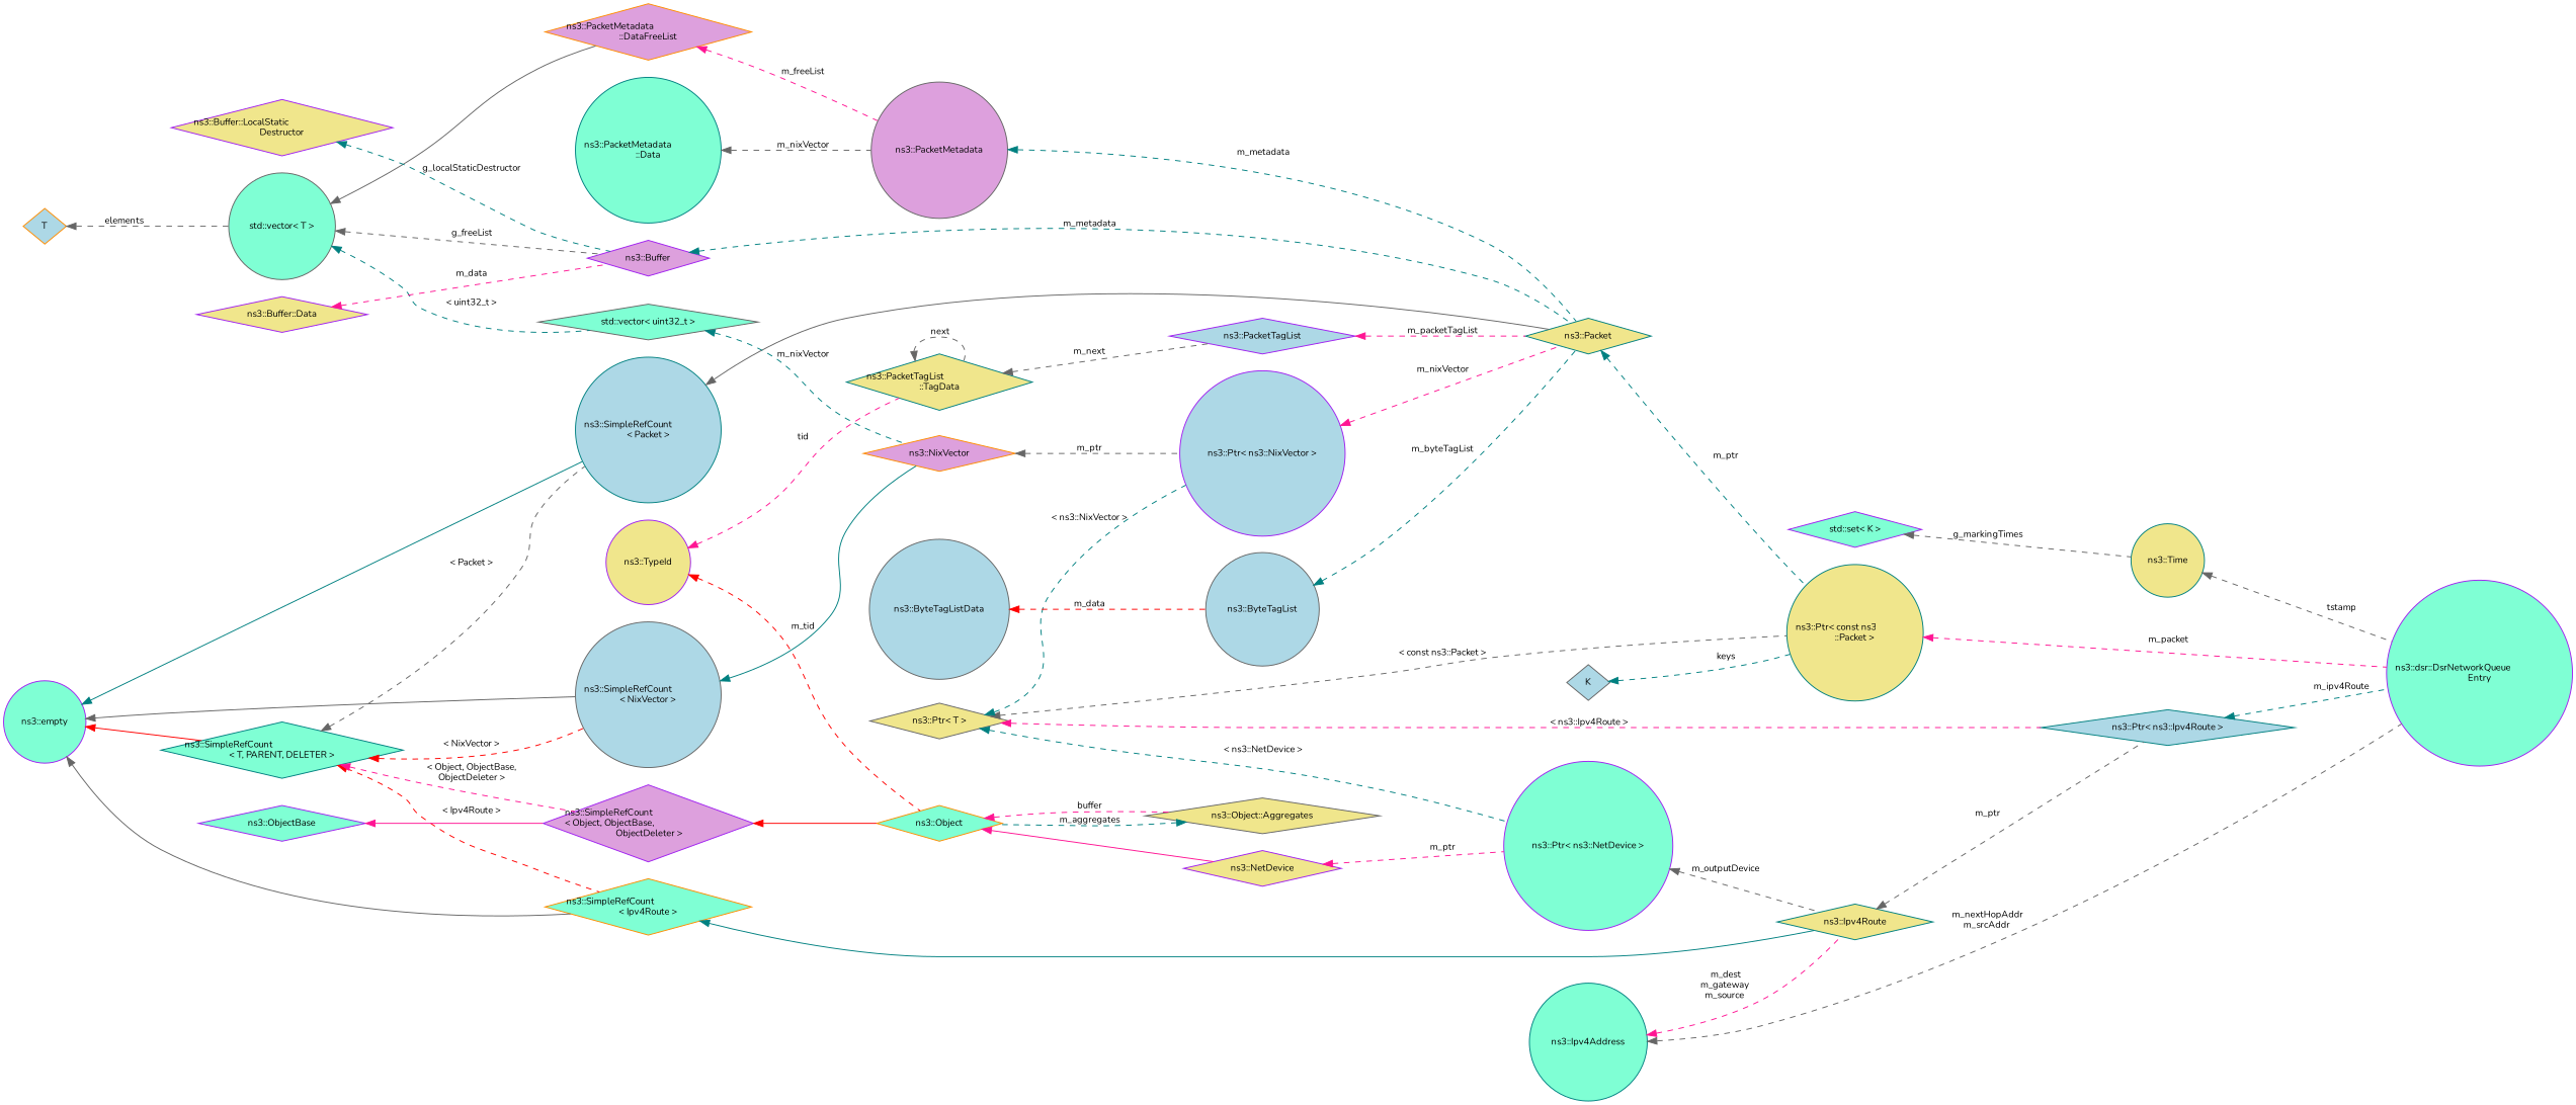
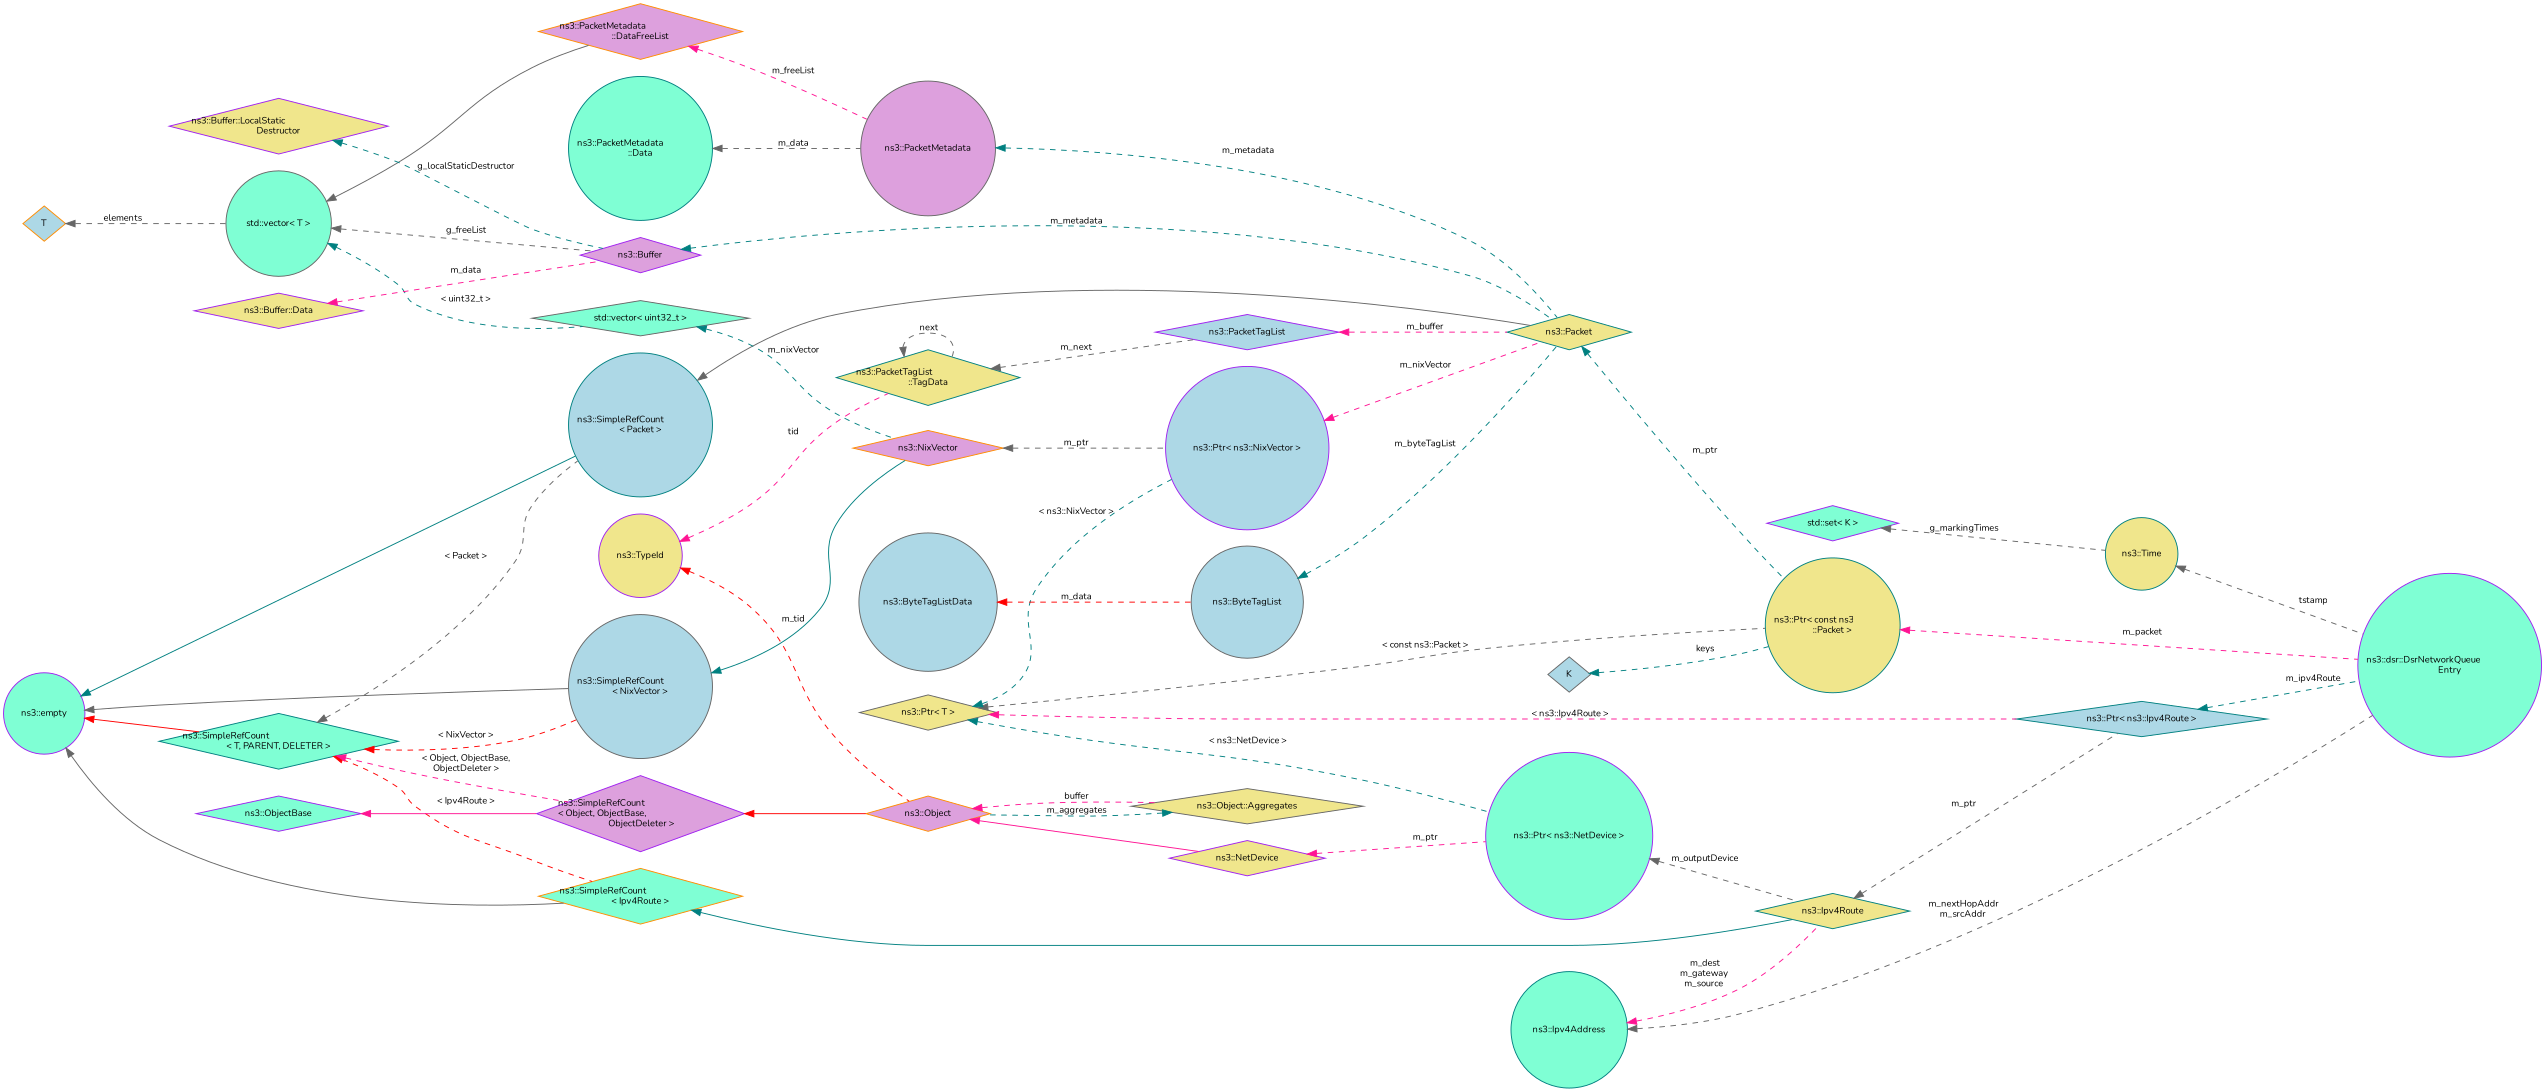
  digraph {
    fontname=Nunito
    rankdir=LR
    node [color=purple fillcolor=aquamarine fontname=Nunito fontsize=10 shape=diamond style=filled]
    edge [color=gray40 dir=back fontname=Nunito fontsize=10 labelfontname=Helvetica labelfontsize=10 style=dashed]
    n1 [fontcolor=black height=0.2 label="ns3::dsr::DsrNetworkQueue\lEntry" shape=circle width=0.4]
    n2 [color=teal fillcolor=khaki height=0.2 label="ns3::Time" shape=circle width=0.4]
    n3 [height=0.2 label="std::set\< K \>" width=0.4]
    n4 [color=gray40 fillcolor=lightblue height=0.2 label=K width=0.4]
    n5 [color=teal fillcolor=khaki height=0.2 label="ns3::Ptr\< const ns3\l::Packet \>" shape=circle width=0.4]
    n6 [color=teal fillcolor=khaki height=0.2 label="ns3::Packet" width=0.4]
    n7 [color=teal fillcolor=lightblue height=0.2 label="ns3::SimpleRefCount\l\< Packet \>" shape=circle width=0.4]
    n8 [height=0.2 label="ns3::empty" shape=circle width=0.4]
    n9 [color=teal height=0.2 label="ns3::SimpleRefCount\l\< T, PARENT, DELETER \>" width=0.4]
    n10 [color=gray40 fillcolor=lightblue height=0.2 label="ns3::SimpleRefCount\l\< NixVector \>" shape=circle width=0.4]
    n11 [color=darkorange height=0.2 label="ns3::SimpleRefCount\l\< Ipv4Route \>" width=0.4]
    n12 [fillcolor=plum height=0.2 label="ns3::SimpleRefCount\l\< Object, ObjectBase,\l ObjectDeleter \>" width=0.4]
    n13 [color=darkorange fillcolor=plum height=0.2 label="ns3::NixVector" width=0.4]
    n14 [color=teal fillcolor=khaki height=0.2 label="ns3::Ipv4Route" width=0.4]
-   n15 [color=darkorange height=0.2 label="ns3::Object" width=0.4]
+   n15 [color=darkorange fillcolor=plum height=0.2 label="ns3::Object" width=0.4]
    n16 [fillcolor=lightblue height=0.2 label="ns3::Ptr\< ns3::NixVector \>" shape=circle width=0.4]
    n17 [color=gray40 height=0.2 label="std::vector\< uint32_t \>" width=0.4]
    n18 [color=gray40 height=0.2 label="std::vector\< T \>" shape=circle width=0.4]
    n19 [color=darkorange fillcolor=plum height=0.2 label="ns3::PacketMetadata\l::DataFreeList" width=0.4]
    n20 [fillcolor=plum height=0.2 label="ns3::Buffer" width=0.4]
    n21 [color=gray40 fillcolor=plum height=0.2 label="ns3::PacketMetadata" shape=circle width=0.4]
    n22 [color=darkorange fillcolor=lightblue height=0.2 label=T width=0.4]
    n23 [color=gray40 fillcolor=khaki height=0.2 label="ns3::Ptr\< T \>" width=0.4]
    n24 [color=teal fillcolor=lightblue height=0.2 label="ns3::Ptr\< ns3::Ipv4Route \>" width=0.4]
    n25 [height=0.2 label="ns3::Ptr\< ns3::NetDevice \>" shape=circle width=0.4]
    n26 [color=teal height=0.2 label="ns3::PacketMetadata\l::Data" shape=circle width=0.4]
    n27 [color=gray40 fillcolor=lightblue height=0.2 label="ns3::ByteTagList" shape=circle width=0.4]
    n28 [color=gray40 fillcolor=lightblue height=0.2 label="ns3::ByteTagListData" shape=circle width=0.4]
    n29 [fillcolor=lightblue height=0.2 label="ns3::PacketTagList" width=0.4]
    n30 [color=teal fillcolor=khaki height=0.2 label="ns3::PacketTagList\l::TagData" width=0.4]
    n31 [fillcolor=khaki height=0.2 label="ns3::TypeId" shape=circle width=0.4]
    n32 [fillcolor=khaki height=0.2 label="ns3::NetDevice" width=0.4]
    n33 [color=gray40 fillcolor=khaki height=0.2 label="ns3::Object::Aggregates" width=0.4]
    n34 [fillcolor=khaki height=0.2 label="ns3::Buffer::Data" width=0.4]
    n35 [fillcolor=khaki height=0.2 label="ns3::Buffer::LocalStatic\lDestructor" width=0.4]
    n36 [color=teal height=0.2 label="ns3::Ipv4Address" shape=circle width=0.4]
    n37 [height=0.2 label="ns3::ObjectBase" width=0.4]
    n2 -> n1 [label=" tstamp"]
    n3 -> n2 [label=" g_markingTimes"]
    n4 -> n5 [color=teal label=" keys"]
    n5 -> n1 [color=deeppink label=" m_packet"]
    n6 -> n5 [color=teal label=" m_ptr"]
    n7 -> n6 [style=solid]
    n8 -> n7 [color=teal style=solid]
    n8 -> n9 [color=red style=solid]
    n8 -> n10 [style=solid]
    n8 -> n11 [style=solid]
    n9 -> n7 [label=" \< Packet \>"]
    n9 -> n10 [color=red label=" \< NixVector \>"]
    n9 -> n11 [color=red label=" \< Ipv4Route \>"]
    n9 -> n12 [color=deeppink label=" \< Object, ObjectBase,\l ObjectDeleter \>"]
    n10 -> n13 [color=teal style=solid]
    n11 -> n14 [color=teal style=solid]
    n12 -> n15 [color=red style=solid]
    n13 -> n16 [label=" m_ptr"]
    n14 -> n24 [label=" m_ptr"]
    n15 -> n32 [color=deeppink style=solid]
    n15 -> n33 [color=deeppink label=" buffer"]
    n16 -> n6 [color=deeppink label=" m_nixVector"]
    n17 -> n13 [color=teal label=" m_nixVector"]
    n18 -> n17 [color=teal label=" \< uint32_t \>"]
    n18 -> n19 [style=solid]
    n18 -> n20 [label=" g_freeList"]
    n19 -> n21 [color=deeppink label=" m_freeList"]
    n20 -> n6 [color=teal label=" m_metadata"]
    n21 -> n6 [color=teal label=" m_metadata"]
    n22 -> n18 [label=" elements"]
    n23 -> n5 [label=" \< const ns3::Packet \>"]
    n23 -> n16 [color=teal label=" \< ns3::NixVector \>"]
    n23 -> n24 [color=deeppink label=" \< ns3::Ipv4Route \>"]
    n23 -> n25 [color=teal label=" \< ns3::NetDevice \>"]
    n24 -> n1 [color=teal label=" m_ipv4Route"]
    n25 -> n14 [label=" m_outputDevice"]
-   n26 -> n21 [label=" m_nixVector"]
+   n26 -> n21 [label=" m_data"]
    n27 -> n6 [color=teal label=" m_byteTagList"]
    n28 -> n27 [color=red label=" m_data"]
-   n29 -> n6 [color=deeppink label=" m_packetTagList"]
+   n29 -> n6 [color=deeppink label=" m_buffer"]
    n30 -> n29 [label=" m_next"]
    n30 -> n30 [label=" next"]
    n31 -> n15 [color=red label=" m_tid"]
    n31 -> n30 [color=deeppink label=" tid"]
    n32 -> n25 [color=deeppink label=" m_ptr"]
    n33 -> n15 [color=teal label=" m_aggregates"]
    n34 -> n20 [color=deeppink label=" m_data"]
    n35 -> n20 [color=teal label=" g_localStaticDestructor"]
    n36 -> n1 [label=" m_nextHopAddr\nm_srcAddr"]
    n36 -> n14 [color=deeppink label=" m_dest\nm_gateway\nm_source"]
    n37 -> n12 [color=deeppink style=solid]
  }
